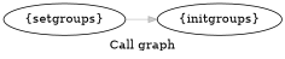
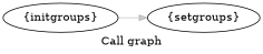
  digraph {
    label="Call graph"
    rankdir=LR
    n1 [label="{initgroups}"]
    n2 [label="{setgroups}"]
-   n2 -> n1 [color="#00000033"]
+   n1 -> n2 [color="#00000033"]
  }
